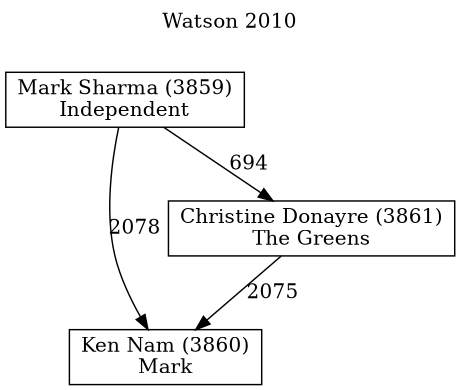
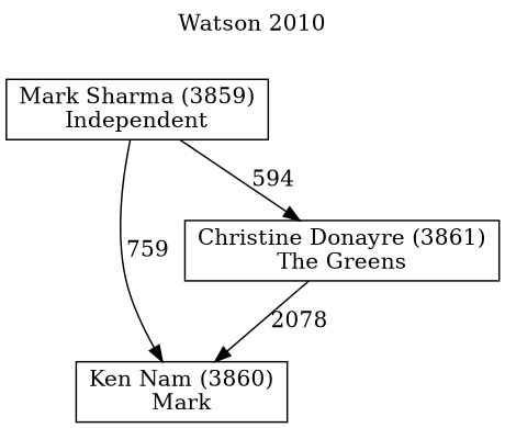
  digraph {
    label="Watson 2010"
    labelloc=t
    mclimit=10
    node [shape=box]
    n1 [label="Ken Nam (3860)\nMark"]
    n2 [label="Christine Donayre (3861)\nThe Greens"]
    n3 [label="Mark Sharma (3859)\nIndependent"]
-   n2 -> n1 [label=2075]
-   n3 -> n1 [label=2078]
-   n3 -> n2 [label=694]
+   n2 -> n1 [label=2078]
+   n3 -> n1 [label=759]
+   n3 -> n2 [label=594]
  }
